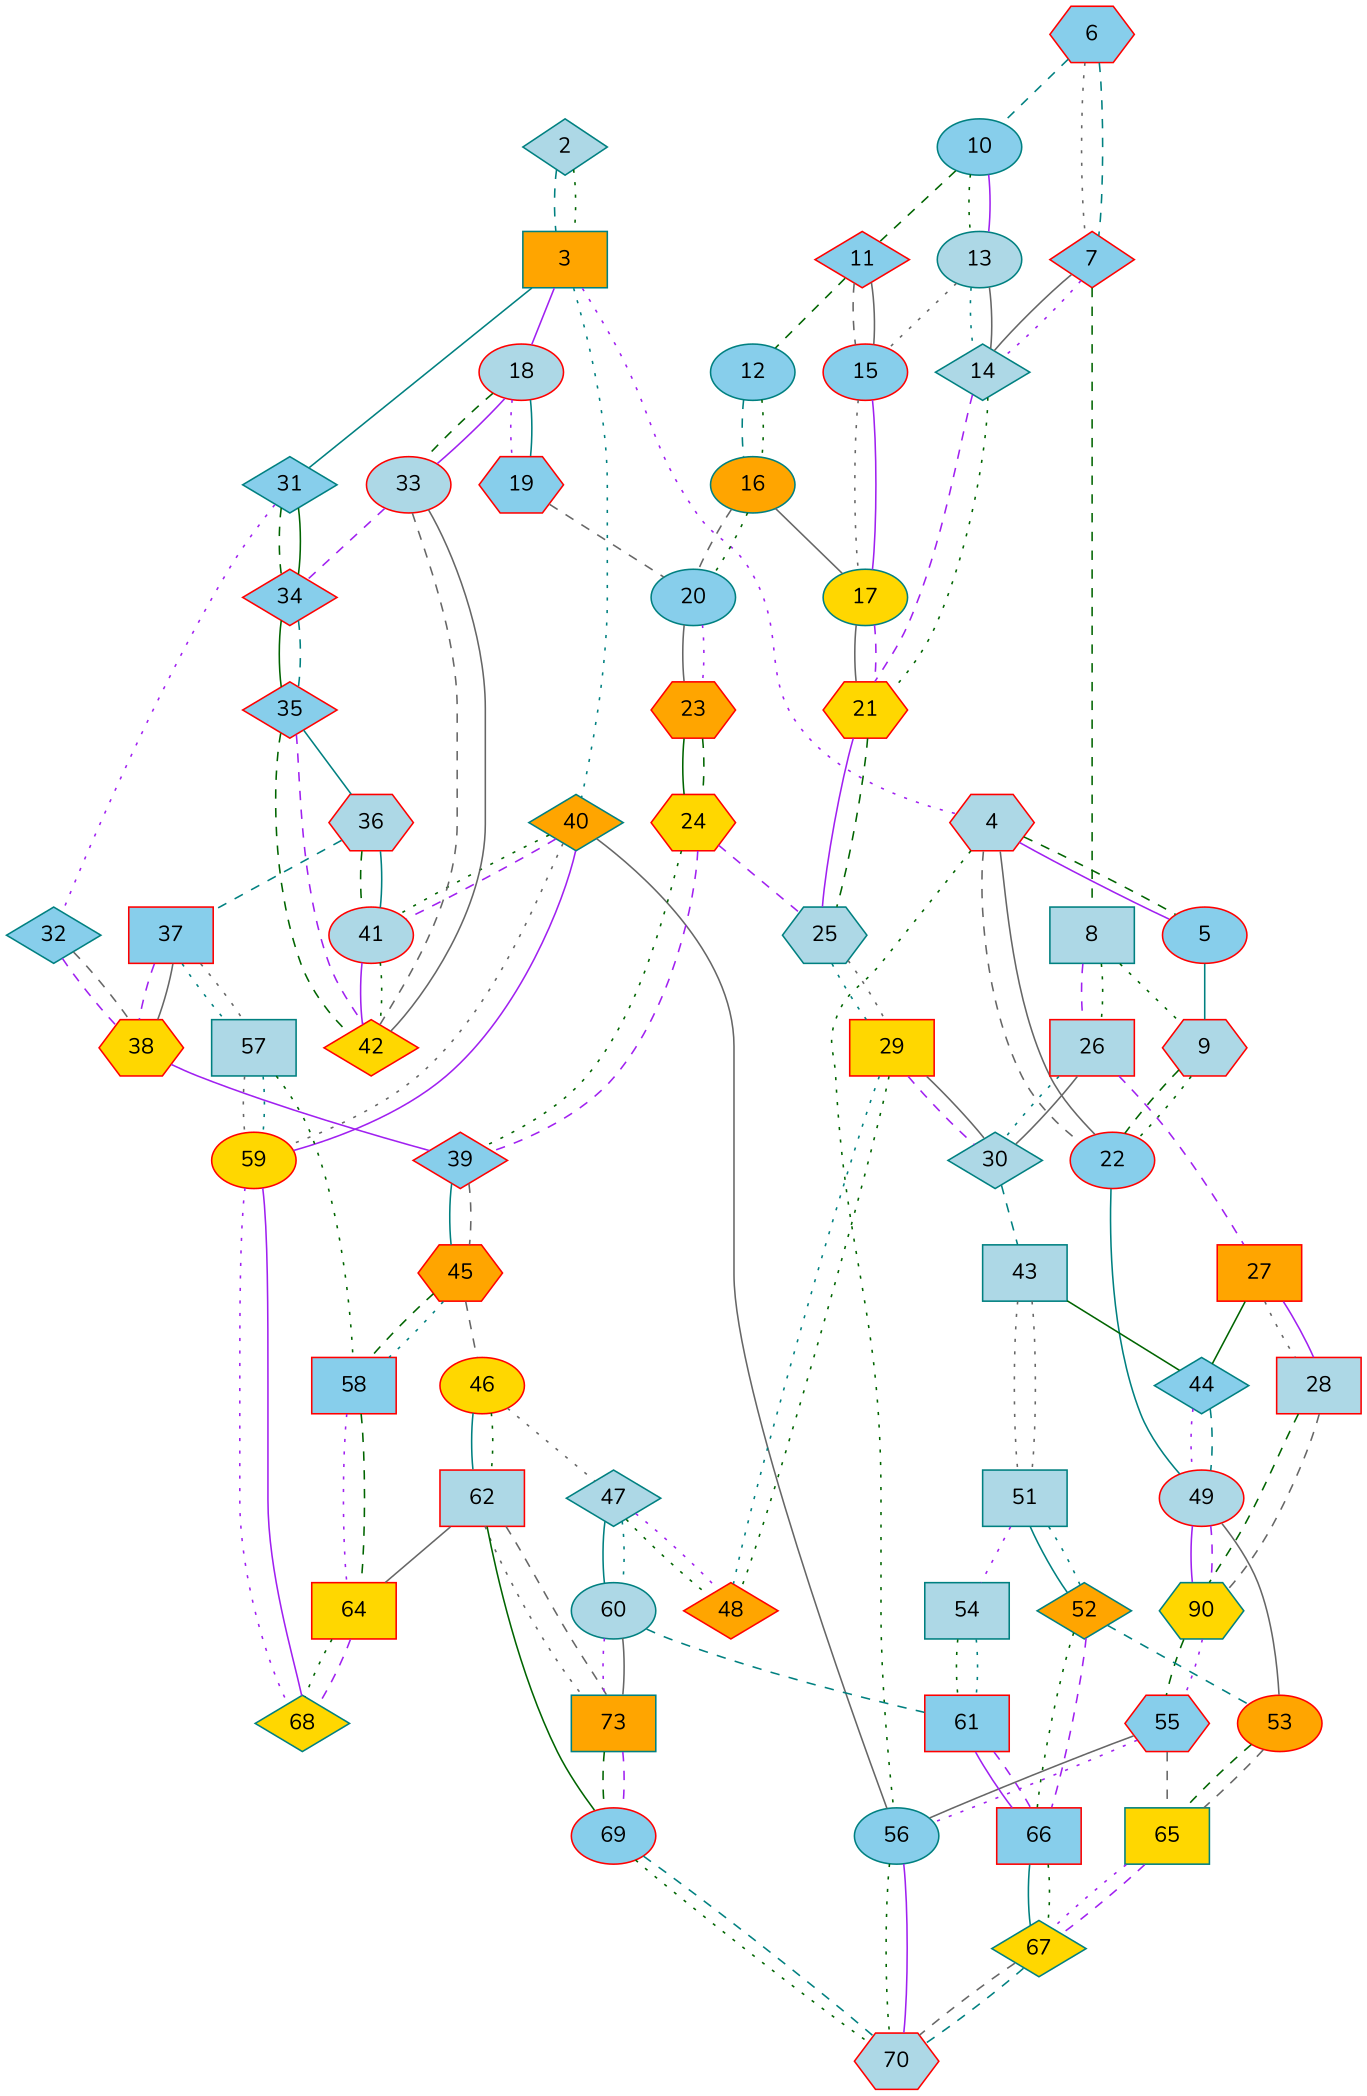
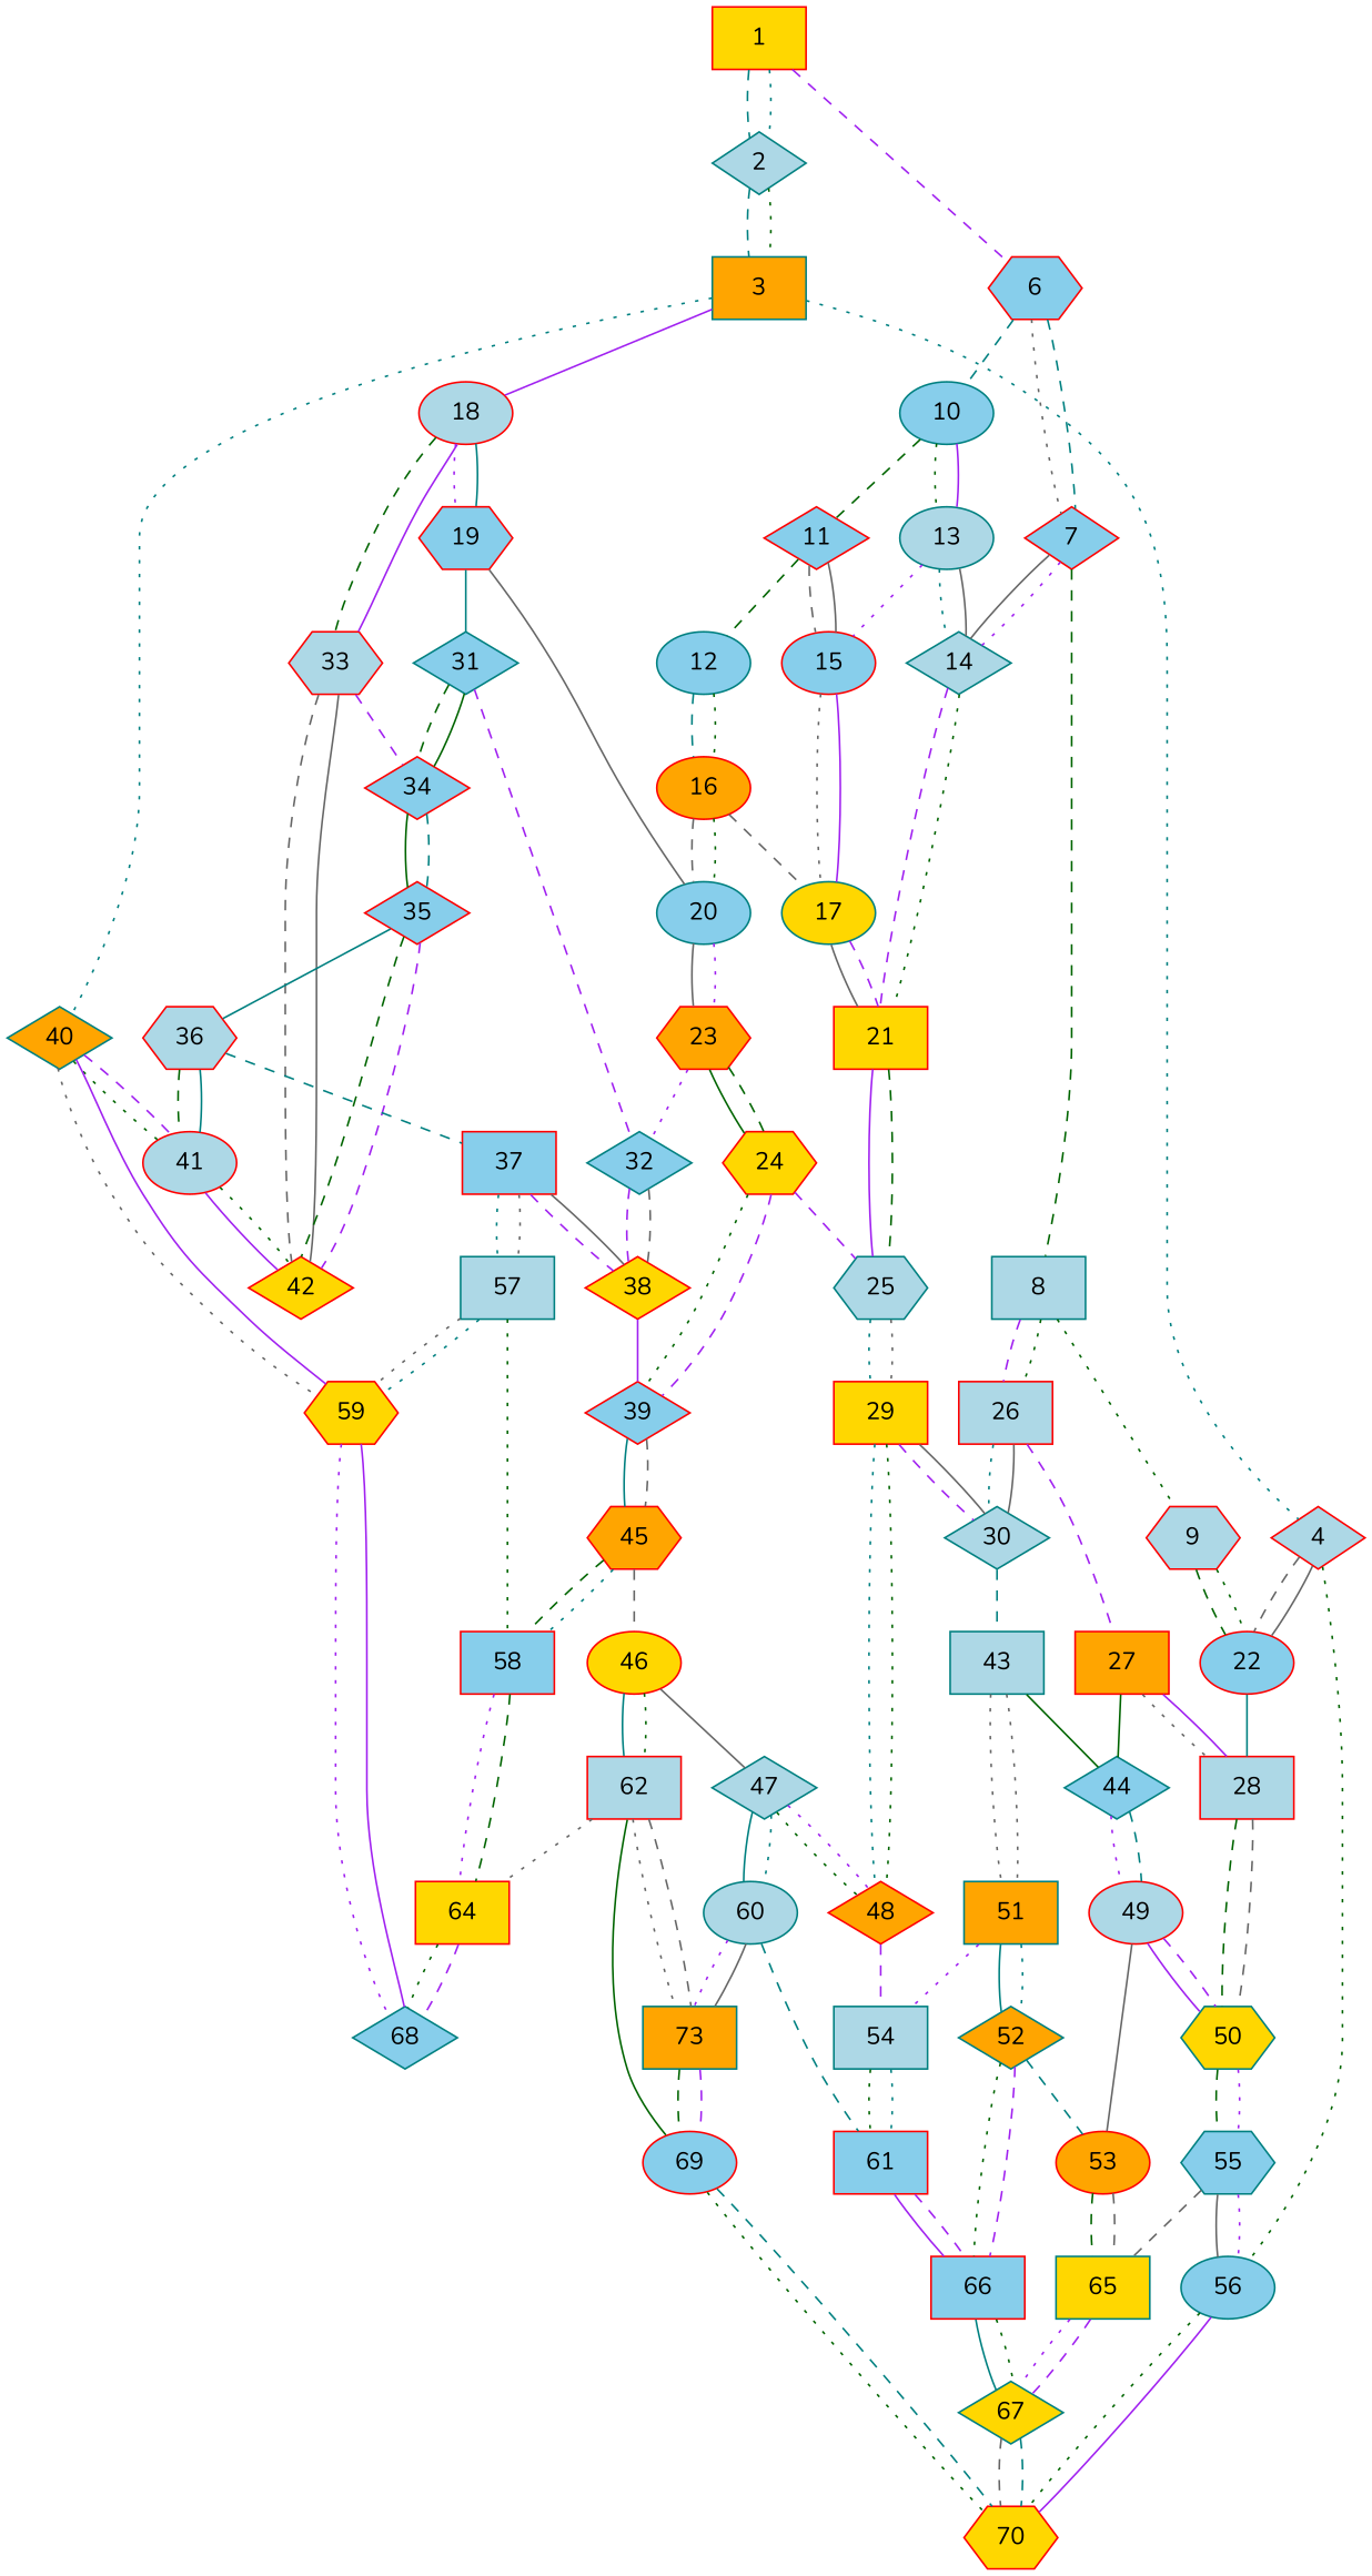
  graph {
    fontname=Nunito
    node [color=red fillcolor=skyblue fontname=Nunito shape=box style=filled]
    edge [color=purple fontname=Nunito style=dashed]
+   1 [fillcolor=gold]
    2 [color=teal fillcolor=lightblue shape=diamond]
    6 [shape=hexagon]
    3 [color=teal fillcolor=orange]
    7 [shape=diamond]
    10 [color=teal shape=ellipse]
-   4 [fillcolor=lightblue shape=hexagon]
+   4 [fillcolor=lightblue shape=diamond]
    18 [fillcolor=lightblue shape=ellipse]
    40 [color=teal fillcolor=orange shape=diamond]
    12 [color=teal shape=ellipse]
-   16 [color=teal fillcolor=orange shape=ellipse]
-   5 [shape=ellipse]
+   16 [fillcolor=orange shape=ellipse]
    22 [shape=ellipse]
    56 [color=teal shape=ellipse]
    19 [shape=hexagon]
-   33 [fillcolor=lightblue shape=ellipse]
+   33 [fillcolor=lightblue shape=hexagon]
    41 [fillcolor=lightblue shape=ellipse]
-   59 [fillcolor=gold shape=ellipse]
+   59 [fillcolor=gold shape=hexagon]
    9 [fillcolor=lightblue shape=hexagon]
    28 [fillcolor=lightblue]
-   70 [fillcolor=lightblue shape=hexagon]
+   70 [fillcolor=gold shape=hexagon]
    8 [color=teal fillcolor=lightblue]
    14 [color=teal fillcolor=lightblue shape=diamond]
    11 [shape=diamond]
    13 [color=teal fillcolor=lightblue shape=ellipse]
    26 [fillcolor=lightblue]
-   21 [fillcolor=gold shape=hexagon]
+   21 [fillcolor=gold]
    27 [fillcolor=orange]
    30 [color=teal fillcolor=lightblue shape=diamond]
    15 [shape=ellipse]
    17 [color=teal fillcolor=gold shape=ellipse]
    20 [color=teal shape=ellipse]
    25 [color=teal fillcolor=lightblue shape=hexagon]
    23 [fillcolor=orange shape=hexagon]
    31 [color=teal shape=diamond]
    34 [shape=diamond]
    42 [fillcolor=gold shape=diamond]
    32 [color=teal shape=diamond]
    24 [fillcolor=gold shape=hexagon]
    29 [fillcolor=gold]
-   50 [color=teal fillcolor=gold shape=hexagon label=90]
+   50 [color=teal fillcolor=gold shape=hexagon]
    39 [shape=diamond]
-   38 [fillcolor=gold shape=hexagon]
+   38 [fillcolor=gold shape=diamond]
    45 [fillcolor=orange shape=hexagon]
    48 [fillcolor=orange shape=diamond]
    44 [color=teal shape=diamond]
    43 [color=teal fillcolor=lightblue]
    49 [fillcolor=lightblue shape=ellipse]
-   55 [shape=hexagon]
+   55 [color=teal shape=hexagon]
    54 [color=teal fillcolor=lightblue]
-   51 [color=teal fillcolor=lightblue]
+   51 [color=teal fillcolor=orange]
    35 [shape=diamond]
    36 [fillcolor=lightblue shape=hexagon]
    37
    57 [color=teal fillcolor=lightblue]
    58
    46 [fillcolor=gold shape=ellipse]
-   68 [color=teal fillcolor=gold shape=diamond]
+   68 [color=teal shape=diamond]
    52 [color=teal fillcolor=orange shape=diamond]
    53 [fillcolor=orange shape=ellipse]
    47 [color=teal fillcolor=lightblue shape=diamond]
    62 [fillcolor=lightblue]
    64 [fillcolor=gold]
    60 [color=teal fillcolor=lightblue shape=ellipse]
    n65 [color=teal fillcolor=orange label=73]
    69 [shape=ellipse]
    61
    65 [color=teal fillcolor=gold]
    66
    67 [color=teal fillcolor=gold shape=diamond]
+   1 -- 2 [color=teal]
+   1 -- 2 [color=teal style=dotted]
+   1 -- 6
    2 -- 3 [color=teal]
    2 -- 3 [color=darkgreen style=dotted]
    6 -- 7 [color=gray40 style=dotted]
    6 -- 7 [color=teal]
    6 -- 10 [color=teal]
-   3 -- 4 [style=dotted]
+   3 -- 4 [color=teal style=dotted]
    3 -- 18 [style=solid]
    3 -- 40 [color=teal style=dotted]
    7 -- 8 [color=darkgreen]
    7 -- 14 [color=gray40 style=solid]
    7 -- 14 [style=dotted]
    10 -- 11 [color=darkgreen]
    10 -- 13 [color=darkgreen style=dotted]
    10 -- 13 [style=solid]
-   4 -- 5 [style=solid]
-   4 -- 5 [color=darkgreen]
    4 -- 22 [color=gray40]
    4 -- 22 [color=gray40 style=solid]
    4 -- 56 [color=darkgreen style=dotted]
    18 -- 19 [style=dotted]
    18 -- 19 [color=teal style=solid]
    18 -- 33 [color=darkgreen]
    18 -- 33 [style=solid]
-   40 -- 56 [color=gray40 style=solid]
    40 -- 41 [color=darkgreen style=dotted]
    40 -- 41
    40 -- 59 [color=gray40 style=dotted]
    40 -- 59 [style=solid]
    12 -- 16 [color=teal]
    12 -- 16 [color=darkgreen style=dotted]
-   16 -- 17 [color=gray40 style=solid]
+   16 -- 17 [color=gray40]
    16 -- 20 [color=gray40]
    16 -- 20 [color=darkgreen style=dotted]
-   5 -- 9 [color=teal style=solid]
-   22 -- 49 [color=teal style=solid]
+   22 -- 28 [color=teal style=solid]
    56 -- 70 [color=darkgreen style=dotted]
    56 -- 70 [style=solid]
-   19 -- 20 [color=gray40]
-   3 -- 31 [color=teal style=solid]
+   19 -- 20 [color=gray40 style=solid]
+   19 -- 31 [color=teal style=solid]
    33 -- 34
    33 -- 42 [color=gray40]
    33 -- 42 [color=gray40 style=solid]
    41 -- 42 [style=solid]
    41 -- 42 [color=darkgreen style=dotted]
    59 -- 68 [style=dotted]
    59 -- 68 [style=solid]
    9 -- 22 [color=darkgreen]
    9 -- 22 [color=darkgreen style=dotted]
    28 -- 50 [color=darkgreen]
    28 -- 50 [color=gray40]
    8 -- 9 [color=darkgreen style=dotted]
    8 -- 26
    8 -- 26 [color=darkgreen style=dotted]
    14 -- 21
    14 -- 21 [color=darkgreen style=dotted]
    11 -- 12 [color=darkgreen]
    11 -- 15 [color=gray40]
    11 -- 15 [color=gray40 style=solid]
    13 -- 14 [color=teal style=dotted]
    13 -- 14 [color=gray40 style=solid]
-   13 -- 15 [color=gray40 style=dotted]
+   13 -- 15 [style=dotted]
    26 -- 27
    26 -- 30 [color=teal style=dotted]
    26 -- 30 [color=gray40 style=solid]
    21 -- 25 [style=solid]
    21 -- 25 [color=darkgreen]
    27 -- 28 [color=gray40 style=dotted]
    27 -- 28 [style=solid]
    27 -- 44 [color=darkgreen style=solid]
    30 -- 43 [color=teal]
    15 -- 17 [color=gray40 style=dotted]
    15 -- 17 [style=solid]
    17 -- 21 [color=gray40 style=solid]
    17 -- 21
    20 -- 23 [color=gray40 style=solid]
    20 -- 23 [style=dotted]
    25 -- 29 [color=teal style=dotted]
    25 -- 29 [color=gray40 style=dotted]
+   23 -- 32 [style=dotted]
    23 -- 24 [color=darkgreen style=solid]
    23 -- 24 [color=darkgreen]
    31 -- 34 [color=darkgreen]
    31 -- 34 [color=darkgreen style=solid]
-   31 -- 32 [style=dotted]
+   31 -- 32
    34 -- 35 [color=darkgreen style=solid]
    34 -- 35 [color=teal]
    32 -- 38
    32 -- 38 [color=gray40]
    24 -- 25
    24 -- 39 [color=darkgreen style=dotted]
    24 -- 39
    29 -- 30
    29 -- 30 [color=gray40 style=solid]
    29 -- 48 [color=teal style=dotted]
    29 -- 48 [color=darkgreen style=dotted]
    50 -- 55 [color=darkgreen]
    50 -- 55 [style=dotted]
    39 -- 45 [color=teal style=solid]
    39 -- 45 [color=gray40]
    38 -- 39 [style=solid]
    45 -- 58 [color=darkgreen]
    45 -- 58 [color=teal style=dotted]
    45 -- 46 [color=gray40]
+   48 -- 54
    44 -- 49 [style=dotted]
    44 -- 49 [color=teal]
    43 -- 44 [color=darkgreen style=solid]
    43 -- 51 [color=gray40 style=dotted]
    43 -- 51 [color=gray40 style=dotted]
    49 -- 50 [style=solid]
    49 -- 50
    49 -- 53 [color=gray40 style=solid]
    55 -- 56 [color=gray40 style=solid]
    55 -- 56 [style=dotted]
    55 -- 65 [color=gray40]
    54 -- 61 [color=darkgreen style=dotted]
    54 -- 61 [color=teal style=dotted]
    51 -- 54 [style=dotted]
    51 -- 52 [color=teal style=solid]
    51 -- 52 [color=teal style=dotted]
    35 -- 42 [color=darkgreen]
    35 -- 42
    35 -- 36 [color=teal style=solid]
    36 -- 41 [color=darkgreen]
    36 -- 41 [color=teal style=solid]
    36 -- 37 [color=teal]
    37 -- 38
    37 -- 38 [color=gray40 style=solid]
    37 -- 57 [color=teal style=dotted]
    37 -- 57 [color=gray40 style=dotted]
    57 -- 59 [color=gray40 style=dotted]
    57 -- 59 [color=teal style=dotted]
    57 -- 58 [color=darkgreen style=dotted]
    58 -- 64 [style=dotted]
    58 -- 64 [color=darkgreen]
-   46 -- 47 [color=gray40 style=dotted]
+   46 -- 47 [color=gray40 style=solid]
    46 -- 62 [color=teal style=solid]
    46 -- 62 [color=darkgreen style=dotted]
    52 -- 53 [color=teal]
    52 -- 66 [color=darkgreen style=dotted]
    52 -- 66
    53 -- 65 [color=darkgreen]
    53 -- 65 [color=gray40]
    47 -- 48 [color=darkgreen style=dotted]
    47 -- 48 [style=dotted]
    47 -- 60 [color=teal style=solid]
    47 -- 60 [color=teal style=dotted]
-   62 -- 64 [color=gray40 style=solid]
+   62 -- 64 [color=gray40 style=dotted]
    62 -- n65 [color=gray40 style=dotted]
    62 -- n65 [color=gray40]
    62 -- 69 [color=darkgreen style=solid]
    64 -- 68 [color=darkgreen style=dotted]
    64 -- 68
    60 -- n65 [style=dotted]
    60 -- n65 [color=gray40 style=solid]
    60 -- 61 [color=teal]
    n65 -- 69 [color=darkgreen]
    n65 -- 69
    69 -- 70 [color=darkgreen style=dotted]
    69 -- 70 [color=teal]
    61 -- 66 [style=solid]
    61 -- 66
    65 -- 67 [style=dotted]
    65 -- 67
    66 -- 67 [color=teal style=solid]
    66 -- 67 [color=darkgreen style=dotted]
    67 -- 70 [color=gray40]
    67 -- 70 [color=teal]
  }
